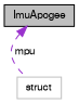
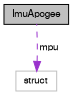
  digraph {
    node [fontname=FreeSans fontsize=10 shape=record style=filled]
    n1 [color=black fillcolor=grey75 fontcolor=black height=0.2 label=ImuApogee width=0.4]
    n2 [color=grey75 fillcolor=white height=0.2 label=struct width=0.4]
-   n1 -> n2 [color=darkorchid3 dir=back fontname=FreeSans fontsize=10 label=" mpu" labelfontname=FreeSans labelfontsize=10 style=dashed]
+   n2 -> n1 [color=darkorchid3 dir=back fontname=FreeSans fontsize=10 label=" mpu" labelfontname=FreeSans labelfontsize=10 style=dashed]
  }
